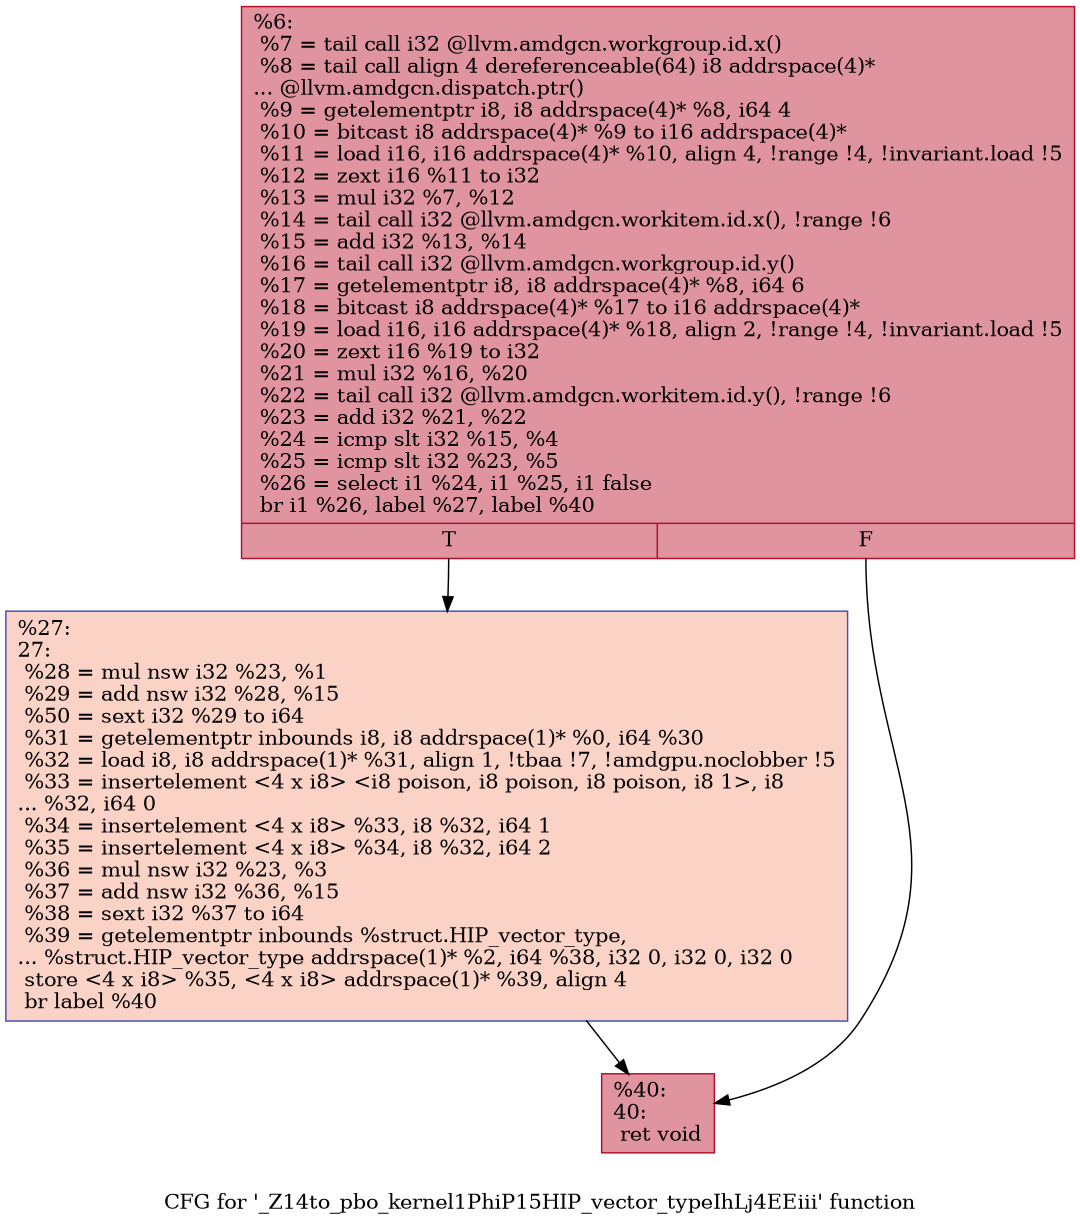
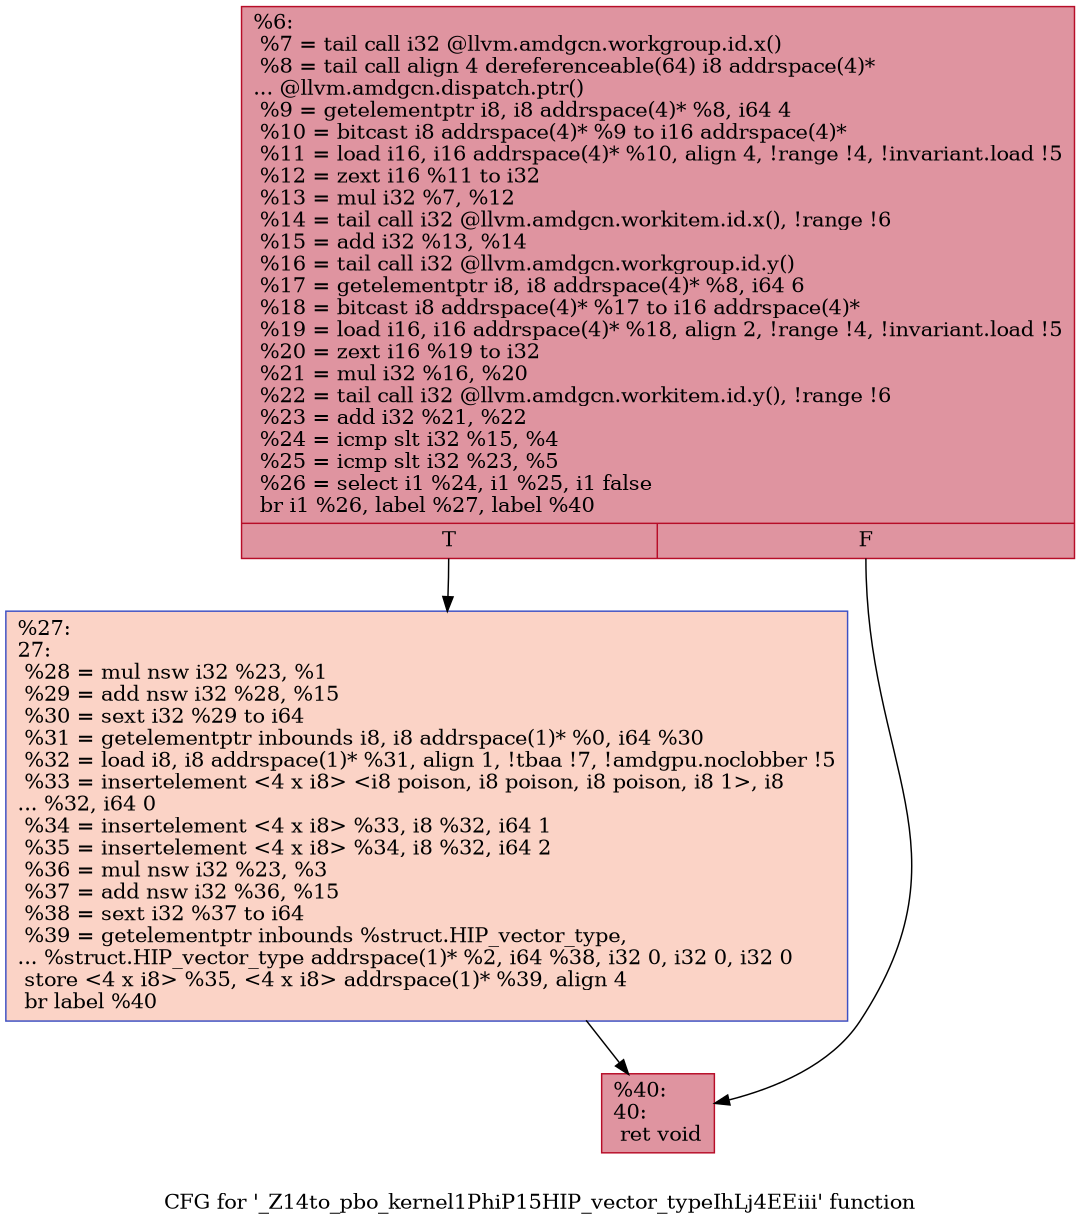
  digraph {
    label="CFG for '_Z14to_pbo_kernel1PhiP15HIP_vector_typeIhLj4EEiii' function"
    node [color="#b70d28ff" fillcolor="#b70d2870" shape=record style=filled]
    n1 [label="{%6:\l  %7 = tail call i32 @llvm.amdgcn.workgroup.id.x()\l  %8 = tail call align 4 dereferenceable(64) i8 addrspace(4)*\l... @llvm.amdgcn.dispatch.ptr()\l  %9 = getelementptr i8, i8 addrspace(4)* %8, i64 4\l  %10 = bitcast i8 addrspace(4)* %9 to i16 addrspace(4)*\l  %11 = load i16, i16 addrspace(4)* %10, align 4, !range !4, !invariant.load !5\l  %12 = zext i16 %11 to i32\l  %13 = mul i32 %7, %12\l  %14 = tail call i32 @llvm.amdgcn.workitem.id.x(), !range !6\l  %15 = add i32 %13, %14\l  %16 = tail call i32 @llvm.amdgcn.workgroup.id.y()\l  %17 = getelementptr i8, i8 addrspace(4)* %8, i64 6\l  %18 = bitcast i8 addrspace(4)* %17 to i16 addrspace(4)*\l  %19 = load i16, i16 addrspace(4)* %18, align 2, !range !4, !invariant.load !5\l  %20 = zext i16 %19 to i32\l  %21 = mul i32 %16, %20\l  %22 = tail call i32 @llvm.amdgcn.workitem.id.y(), !range !6\l  %23 = add i32 %21, %22\l  %24 = icmp slt i32 %15, %4\l  %25 = icmp slt i32 %23, %5\l  %26 = select i1 %24, i1 %25, i1 false\l  br i1 %26, label %27, label %40\l|{<s0>T|<s1>F}}"]
-   n2 [color="#3d50c3ff" fillcolor="#f59c7d70" label="{%27:\l27:                                               \l  %28 = mul nsw i32 %23, %1\l  %29 = add nsw i32 %28, %15\l  %50 = sext i32 %29 to i64\l  %31 = getelementptr inbounds i8, i8 addrspace(1)* %0, i64 %30\l  %32 = load i8, i8 addrspace(1)* %31, align 1, !tbaa !7, !amdgpu.noclobber !5\l  %33 = insertelement \<4 x i8\> \<i8 poison, i8 poison, i8 poison, i8 1\>, i8\l... %32, i64 0\l  %34 = insertelement \<4 x i8\> %33, i8 %32, i64 1\l  %35 = insertelement \<4 x i8\> %34, i8 %32, i64 2\l  %36 = mul nsw i32 %23, %3\l  %37 = add nsw i32 %36, %15\l  %38 = sext i32 %37 to i64\l  %39 = getelementptr inbounds %struct.HIP_vector_type,\l... %struct.HIP_vector_type addrspace(1)* %2, i64 %38, i32 0, i32 0, i32 0\l  store \<4 x i8\> %35, \<4 x i8\> addrspace(1)* %39, align 4\l  br label %40\l}"]
+   n2 [color="#3d50c3ff" fillcolor="#f59c7d70" label="{%27:\l27:                                               \l  %28 = mul nsw i32 %23, %1\l  %29 = add nsw i32 %28, %15\l  %30 = sext i32 %29 to i64\l  %31 = getelementptr inbounds i8, i8 addrspace(1)* %0, i64 %30\l  %32 = load i8, i8 addrspace(1)* %31, align 1, !tbaa !7, !amdgpu.noclobber !5\l  %33 = insertelement \<4 x i8\> \<i8 poison, i8 poison, i8 poison, i8 1\>, i8\l... %32, i64 0\l  %34 = insertelement \<4 x i8\> %33, i8 %32, i64 1\l  %35 = insertelement \<4 x i8\> %34, i8 %32, i64 2\l  %36 = mul nsw i32 %23, %3\l  %37 = add nsw i32 %36, %15\l  %38 = sext i32 %37 to i64\l  %39 = getelementptr inbounds %struct.HIP_vector_type,\l... %struct.HIP_vector_type addrspace(1)* %2, i64 %38, i32 0, i32 0, i32 0\l  store \<4 x i8\> %35, \<4 x i8\> addrspace(1)* %39, align 4\l  br label %40\l}"]
    n3 [label="{%40:\l40:                                               \l  ret void\l}"]
    n1 -> n2 [tailport=s0]
    n1 -> n3 [tailport=s1]
    n2 -> n3
  }
